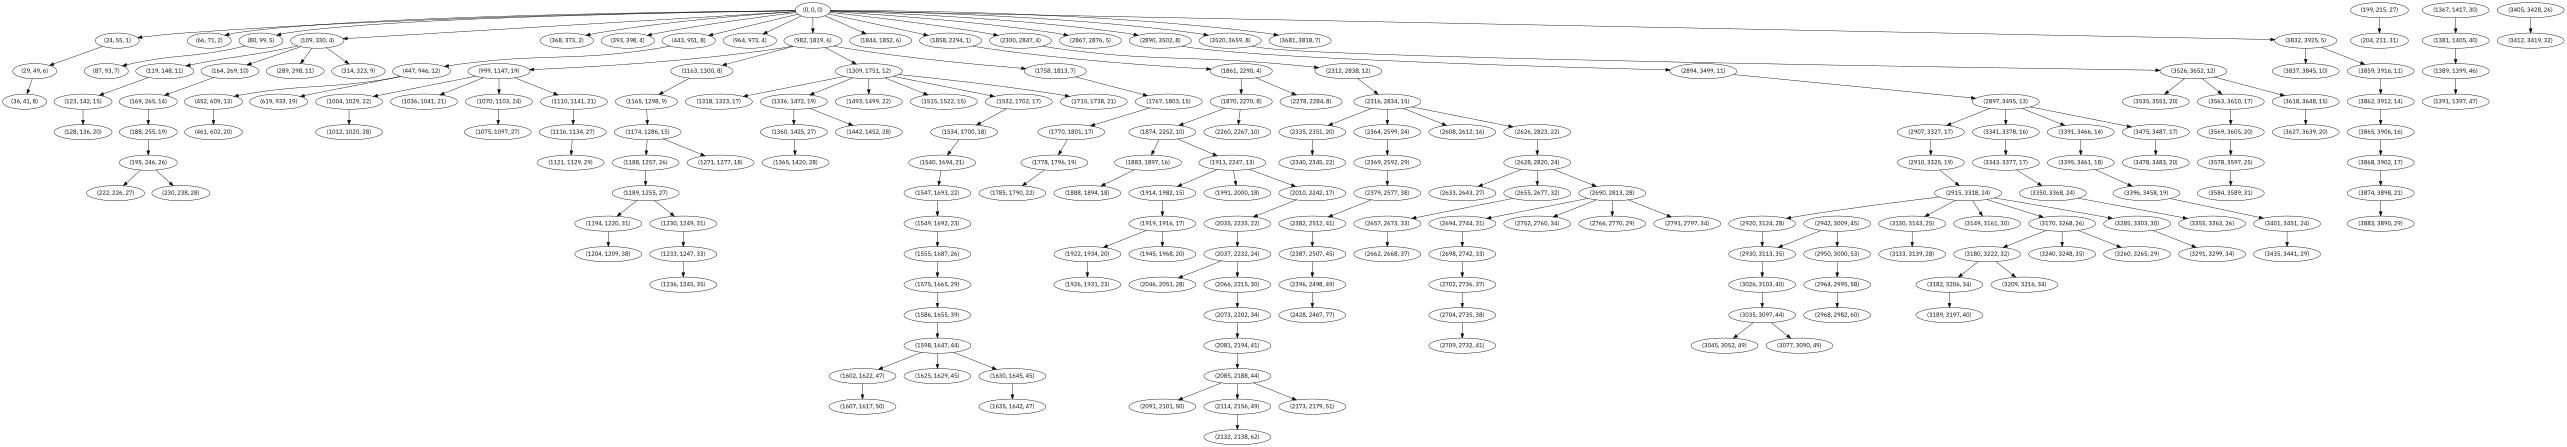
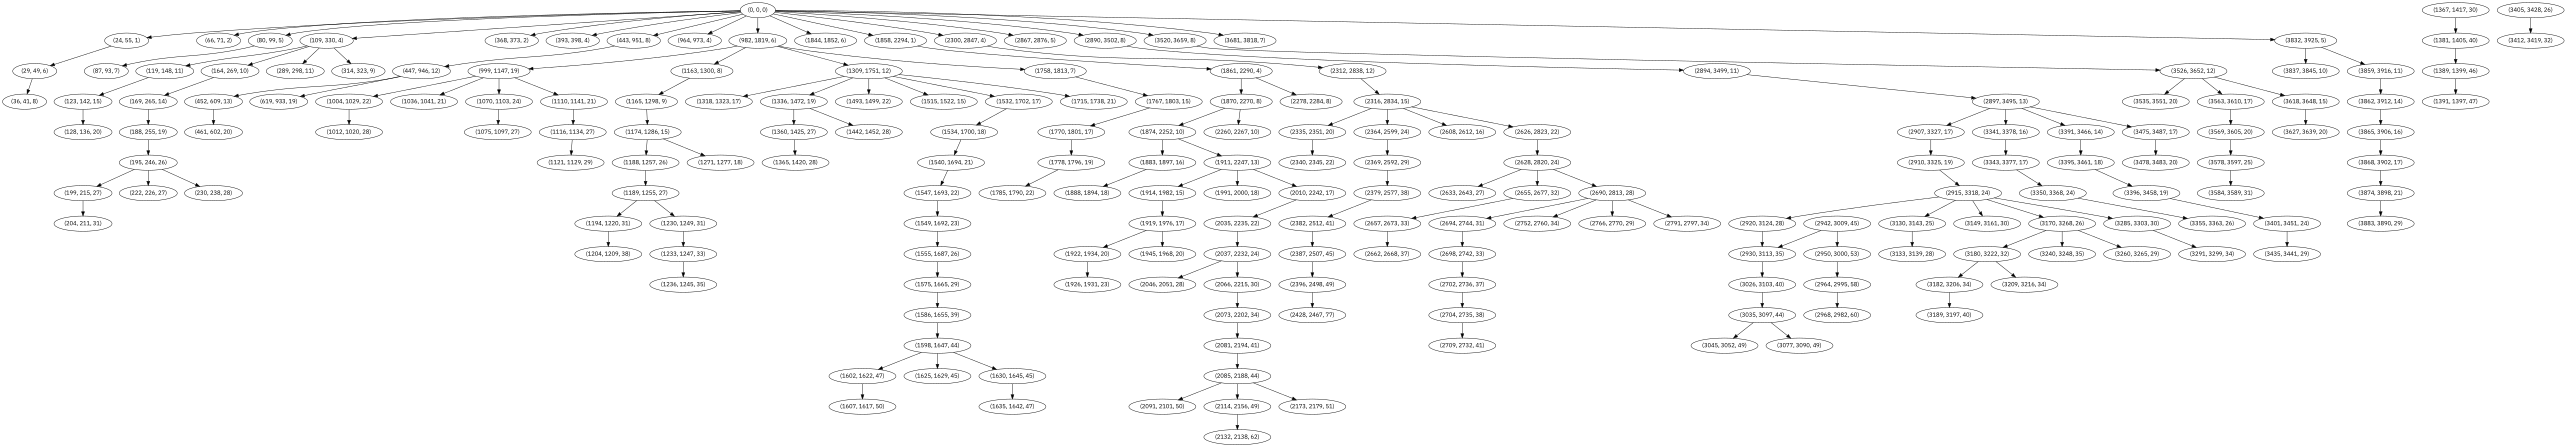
  digraph {
    fontname="IBM Plex Sans"
    node [fontname="IBM Plex Sans"]
    edge [fontname="IBM Plex Sans"]
    "(0, 0, 0)"
    "(24, 55, 1)"
    "(66, 71, 2)"
    "(80, 99, 5)"
    "(109, 330, 4)"
    "(368, 373, 2)"
    "(393, 398, 4)"
    "(443, 951, 8)"
    "(964, 973, 4)"
    "(982, 1819, 6)"
    "(1844, 1852, 6)"
    "(1858, 2294, 1)"
    "(2300, 2847, 4)"
    "(2867, 2876, 5)"
    "(2890, 3502, 8)"
    "(3520, 3659, 8)"
    "(3681, 3818, 7)"
    "(3832, 3925, 5)"
    "(29, 49, 6)"
    "(87, 93, 7)"
    "(119, 148, 11)"
    "(164, 269, 10)"
    "(289, 298, 11)"
    "(314, 323, 9)"
    "(447, 946, 12)"
    "(999, 1147, 19)"
    "(1163, 1300, 8)"
    "(1309, 1751, 12)"
    "(1758, 1813, 7)"
    "(1861, 2290, 4)"
    "(2312, 2838, 12)"
    "(2894, 3499, 11)"
    "(3526, 3652, 12)"
    "(3837, 3845, 10)"
    "(3859, 3916, 11)"
    "(36, 41, 8)"
    "(123, 142, 15)"
    "(169, 265, 14)"
    "(128, 136, 20)"
    "(188, 255, 19)"
    "(195, 246, 26)"
    "(199, 215, 27)"
    "(222, 226, 27)"
    "(230, 238, 28)"
    "(204, 211, 31)"
    "(452, 609, 13)"
    "(619, 933, 19)"
    "(461, 602, 20)"
    "(1004, 1029, 22)"
    "(1036, 1041, 21)"
    "(1070, 1103, 24)"
    "(1110, 1141, 21)"
    "(1165, 1298, 9)"
    "(1318, 1323, 17)"
    "(1336, 1472, 19)"
    "(1493, 1499, 22)"
    "(1515, 1522, 15)"
    "(1532, 1702, 17)"
    "(1715, 1738, 21)"
    "(1767, 1803, 15)"
    "(1012, 1020, 28)"
    "(1075, 1097, 27)"
    "(1116, 1134, 27)"
    "(1121, 1129, 29)"
    "(1174, 1286, 15)"
    "(1188, 1257, 26)"
    "(1271, 1277, 18)"
    "(1189, 1255, 27)"
    "(1194, 1220, 31)"
    "(1230, 1249, 31)"
    "(1204, 1209, 38)"
    "(1233, 1247, 33)"
    "(1236, 1245, 35)"
    "(1360, 1425, 27)"
    "(1442, 1452, 28)"
    "(1534, 1700, 18)"
    "(1365, 1420, 28)"
    "(1367, 1417, 30)"
    "(1381, 1405, 40)"
    "(1389, 1399, 46)"
    "(1391, 1397, 47)"
    "(1540, 1694, 21)"
    "(1547, 1693, 22)"
    "(1549, 1692, 23)"
    "(1555, 1687, 26)"
    "(1575, 1665, 29)"
    "(1586, 1655, 39)"
    "(1598, 1647, 44)"
    "(1602, 1622, 47)"
    "(1625, 1629, 45)"
    "(1630, 1645, 45)"
    "(1607, 1617, 50)"
    "(1635, 1642, 47)"
    "(1770, 1801, 17)"
    "(1778, 1796, 19)"
    "(1785, 1790, 22)"
    "(1870, 2270, 8)"
    "(2278, 2284, 8)"
    "(1874, 2252, 10)"
    "(2260, 2267, 10)"
    "(1883, 1897, 16)"
    "(1911, 2247, 13)"
    "(1888, 1894, 18)"
    "(1914, 1982, 15)"
    "(1991, 2000, 18)"
    "(2010, 2242, 17)"
-   "(1919, 1976, 17)" [label="(1919, 1916, 17)"]
+   "(1919, 1976, 17)"
    "(2035, 2235, 22)"
    "(1922, 1934, 20)"
    "(1945, 1968, 20)"
    "(1926, 1931, 23)"
    "(2037, 2232, 24)"
    "(2046, 2051, 28)"
    "(2066, 2215, 30)"
    "(2073, 2202, 34)"
    "(2081, 2194, 41)"
    "(2085, 2188, 44)"
    "(2091, 2101, 50)"
    "(2114, 2156, 49)"
    "(2173, 2179, 51)"
    "(2132, 2138, 62)"
    "(2316, 2834, 15)"
    "(2335, 2351, 20)"
    "(2364, 2599, 24)"
    "(2608, 2612, 16)"
    "(2626, 2823, 22)"
    "(2340, 2345, 22)"
    "(2369, 2592, 29)"
    "(2628, 2820, 24)"
    "(2379, 2577, 38)"
    "(2382, 2512, 41)"
    "(2387, 2507, 45)"
    "(2396, 2498, 49)"
    "(2428, 2467, 77)"
    "(2633, 2643, 27)"
    "(2655, 2677, 32)"
    "(2690, 2813, 28)"
    "(2657, 2673, 33)"
    "(2694, 2744, 31)"
    "(2752, 2760, 34)"
    "(2766, 2770, 29)"
    "(2791, 2797, 34)"
    "(2662, 2668, 37)"
    "(2698, 2742, 33)"
    "(2702, 2736, 37)"
    "(2704, 2735, 38)"
    "(2709, 2732, 41)"
    "(2897, 3495, 13)"
    "(2907, 3327, 17)"
    "(3341, 3378, 16)"
    "(3391, 3466, 14)"
    "(3475, 3487, 17)"
    "(2910, 3325, 19)"
    "(3343, 3377, 17)"
    "(3395, 3461, 18)"
    "(3478, 3483, 20)"
    "(2915, 3318, 24)"
    "(2920, 3124, 28)"
    "(3130, 3143, 25)"
    "(3149, 3161, 30)"
    "(3170, 3268, 26)"
    "(3285, 3303, 30)"
    "(2930, 3113, 35)"
    "(3133, 3139, 28)"
    "(3180, 3222, 32)"
    "(3240, 3248, 35)"
    "(3260, 3265, 29)"
    "(3291, 3299, 34)"
    "(3026, 3103, 40)"
    "(2942, 3009, 45)"
    "(2950, 3000, 53)"
    "(3035, 3097, 44)"
    "(2964, 2995, 58)"
    "(2968, 2982, 60)"
    "(3045, 3052, 49)"
    "(3077, 3090, 49)"
    "(3182, 3206, 34)"
    "(3209, 3216, 34)"
    "(3189, 3197, 40)"
    "(3350, 3368, 24)"
    "(3355, 3363, 26)"
    "(3396, 3458, 19)"
    "(3401, 3451, 24)"
    "(3435, 3441, 29)"
    "(3405, 3428, 26)"
    "(3412, 3419, 32)"
    "(3535, 3551, 20)"
    "(3563, 3610, 17)"
    "(3618, 3648, 15)"
    "(3569, 3605, 20)"
    "(3627, 3639, 20)"
    "(3578, 3597, 25)"
    "(3584, 3589, 31)"
    "(3862, 3912, 14)"
    "(3865, 3906, 16)"
    "(3868, 3902, 17)"
    "(3874, 3898, 21)"
    "(3883, 3890, 29)"
    "(0, 0, 0)" -> "(24, 55, 1)"
    "(0, 0, 0)" -> "(66, 71, 2)"
    "(0, 0, 0)" -> "(80, 99, 5)"
    "(0, 0, 0)" -> "(109, 330, 4)"
    "(0, 0, 0)" -> "(368, 373, 2)"
    "(0, 0, 0)" -> "(393, 398, 4)"
    "(0, 0, 0)" -> "(443, 951, 8)"
    "(0, 0, 0)" -> "(964, 973, 4)"
    "(0, 0, 0)" -> "(982, 1819, 6)"
    "(0, 0, 0)" -> "(1844, 1852, 6)"
    "(0, 0, 0)" -> "(1858, 2294, 1)"
    "(0, 0, 0)" -> "(2300, 2847, 4)"
    "(0, 0, 0)" -> "(2867, 2876, 5)"
    "(0, 0, 0)" -> "(2890, 3502, 8)"
    "(0, 0, 0)" -> "(3520, 3659, 8)"
    "(0, 0, 0)" -> "(3681, 3818, 7)"
    "(0, 0, 0)" -> "(3832, 3925, 5)"
    "(24, 55, 1)" -> "(29, 49, 6)"
    "(80, 99, 5)" -> "(87, 93, 7)"
    "(109, 330, 4)" -> "(119, 148, 11)"
    "(109, 330, 4)" -> "(164, 269, 10)"
    "(109, 330, 4)" -> "(289, 298, 11)"
    "(109, 330, 4)" -> "(314, 323, 9)"
    "(443, 951, 8)" -> "(447, 946, 12)"
    "(982, 1819, 6)" -> "(999, 1147, 19)"
    "(982, 1819, 6)" -> "(1163, 1300, 8)"
    "(982, 1819, 6)" -> "(1309, 1751, 12)"
    "(982, 1819, 6)" -> "(1758, 1813, 7)"
    "(1858, 2294, 1)" -> "(1861, 2290, 4)"
    "(2300, 2847, 4)" -> "(2312, 2838, 12)"
    "(2890, 3502, 8)" -> "(2894, 3499, 11)"
    "(3520, 3659, 8)" -> "(3526, 3652, 12)"
    "(3832, 3925, 5)" -> "(3837, 3845, 10)"
    "(3832, 3925, 5)" -> "(3859, 3916, 11)"
    "(29, 49, 6)" -> "(36, 41, 8)"
    "(119, 148, 11)" -> "(123, 142, 15)"
    "(164, 269, 10)" -> "(169, 265, 14)"
    "(447, 946, 12)" -> "(452, 609, 13)"
    "(447, 946, 12)" -> "(619, 933, 19)"
    "(999, 1147, 19)" -> "(1004, 1029, 22)"
    "(999, 1147, 19)" -> "(1036, 1041, 21)"
    "(999, 1147, 19)" -> "(1070, 1103, 24)"
    "(999, 1147, 19)" -> "(1110, 1141, 21)"
    "(1163, 1300, 8)" -> "(1165, 1298, 9)"
    "(1309, 1751, 12)" -> "(1318, 1323, 17)"
    "(1309, 1751, 12)" -> "(1336, 1472, 19)"
    "(1309, 1751, 12)" -> "(1493, 1499, 22)"
    "(1309, 1751, 12)" -> "(1515, 1522, 15)"
    "(1309, 1751, 12)" -> "(1532, 1702, 17)"
    "(1309, 1751, 12)" -> "(1715, 1738, 21)"
    "(1758, 1813, 7)" -> "(1767, 1803, 15)"
    "(1861, 2290, 4)" -> "(1870, 2270, 8)"
    "(1861, 2290, 4)" -> "(2278, 2284, 8)"
    "(2312, 2838, 12)" -> "(2316, 2834, 15)"
    "(2894, 3499, 11)" -> "(2897, 3495, 13)"
    "(3526, 3652, 12)" -> "(3535, 3551, 20)"
    "(3526, 3652, 12)" -> "(3563, 3610, 17)"
    "(3526, 3652, 12)" -> "(3618, 3648, 15)"
    "(3859, 3916, 11)" -> "(3862, 3912, 14)"
    "(123, 142, 15)" -> "(128, 136, 20)"
    "(169, 265, 14)" -> "(188, 255, 19)"
    "(188, 255, 19)" -> "(195, 246, 26)"
+   "(195, 246, 26)" -> "(199, 215, 27)"
    "(195, 246, 26)" -> "(222, 226, 27)"
    "(195, 246, 26)" -> "(230, 238, 28)"
    "(199, 215, 27)" -> "(204, 211, 31)"
    "(452, 609, 13)" -> "(461, 602, 20)"
    "(1004, 1029, 22)" -> "(1012, 1020, 28)"
    "(1070, 1103, 24)" -> "(1075, 1097, 27)"
    "(1110, 1141, 21)" -> "(1116, 1134, 27)"
    "(1165, 1298, 9)" -> "(1174, 1286, 15)"
    "(1336, 1472, 19)" -> "(1360, 1425, 27)"
    "(1336, 1472, 19)" -> "(1442, 1452, 28)"
    "(1532, 1702, 17)" -> "(1534, 1700, 18)"
    "(1767, 1803, 15)" -> "(1770, 1801, 17)"
    "(1116, 1134, 27)" -> "(1121, 1129, 29)"
    "(1174, 1286, 15)" -> "(1188, 1257, 26)"
    "(1174, 1286, 15)" -> "(1271, 1277, 18)"
    "(1188, 1257, 26)" -> "(1189, 1255, 27)"
    "(1189, 1255, 27)" -> "(1194, 1220, 31)"
    "(1189, 1255, 27)" -> "(1230, 1249, 31)"
    "(1194, 1220, 31)" -> "(1204, 1209, 38)"
    "(1230, 1249, 31)" -> "(1233, 1247, 33)"
    "(1233, 1247, 33)" -> "(1236, 1245, 35)"
    "(1360, 1425, 27)" -> "(1365, 1420, 28)"
    "(1534, 1700, 18)" -> "(1540, 1694, 21)"
    "(1367, 1417, 30)" -> "(1381, 1405, 40)"
    "(1381, 1405, 40)" -> "(1389, 1399, 46)"
    "(1389, 1399, 46)" -> "(1391, 1397, 47)"
    "(1540, 1694, 21)" -> "(1547, 1693, 22)"
    "(1547, 1693, 22)" -> "(1549, 1692, 23)"
    "(1549, 1692, 23)" -> "(1555, 1687, 26)"
    "(1555, 1687, 26)" -> "(1575, 1665, 29)"
    "(1575, 1665, 29)" -> "(1586, 1655, 39)"
    "(1586, 1655, 39)" -> "(1598, 1647, 44)"
    "(1598, 1647, 44)" -> "(1602, 1622, 47)"
    "(1598, 1647, 44)" -> "(1625, 1629, 45)"
    "(1598, 1647, 44)" -> "(1630, 1645, 45)"
    "(1602, 1622, 47)" -> "(1607, 1617, 50)"
    "(1630, 1645, 45)" -> "(1635, 1642, 47)"
    "(1770, 1801, 17)" -> "(1778, 1796, 19)"
    "(1778, 1796, 19)" -> "(1785, 1790, 22)"
    "(1870, 2270, 8)" -> "(1874, 2252, 10)"
    "(1870, 2270, 8)" -> "(2260, 2267, 10)"
    "(1874, 2252, 10)" -> "(1883, 1897, 16)"
    "(1874, 2252, 10)" -> "(1911, 2247, 13)"
    "(1883, 1897, 16)" -> "(1888, 1894, 18)"
    "(1911, 2247, 13)" -> "(1914, 1982, 15)"
    "(1911, 2247, 13)" -> "(1991, 2000, 18)"
    "(1911, 2247, 13)" -> "(2010, 2242, 17)"
    "(1914, 1982, 15)" -> "(1919, 1976, 17)"
    "(2010, 2242, 17)" -> "(2035, 2235, 22)"
    "(1919, 1976, 17)" -> "(1922, 1934, 20)"
    "(1919, 1976, 17)" -> "(1945, 1968, 20)"
    "(2035, 2235, 22)" -> "(2037, 2232, 24)"
    "(1922, 1934, 20)" -> "(1926, 1931, 23)"
    "(2037, 2232, 24)" -> "(2046, 2051, 28)"
    "(2037, 2232, 24)" -> "(2066, 2215, 30)"
    "(2066, 2215, 30)" -> "(2073, 2202, 34)"
    "(2073, 2202, 34)" -> "(2081, 2194, 41)"
    "(2081, 2194, 41)" -> "(2085, 2188, 44)"
    "(2085, 2188, 44)" -> "(2091, 2101, 50)"
    "(2085, 2188, 44)" -> "(2114, 2156, 49)"
    "(2085, 2188, 44)" -> "(2173, 2179, 51)"
    "(2114, 2156, 49)" -> "(2132, 2138, 62)"
    "(2316, 2834, 15)" -> "(2335, 2351, 20)"
    "(2316, 2834, 15)" -> "(2364, 2599, 24)"
    "(2316, 2834, 15)" -> "(2608, 2612, 16)"
    "(2316, 2834, 15)" -> "(2626, 2823, 22)"
    "(2335, 2351, 20)" -> "(2340, 2345, 22)"
    "(2364, 2599, 24)" -> "(2369, 2592, 29)"
    "(2626, 2823, 22)" -> "(2628, 2820, 24)"
    "(2369, 2592, 29)" -> "(2379, 2577, 38)"
    "(2628, 2820, 24)" -> "(2633, 2643, 27)"
    "(2628, 2820, 24)" -> "(2655, 2677, 32)"
    "(2628, 2820, 24)" -> "(2690, 2813, 28)"
    "(2379, 2577, 38)" -> "(2382, 2512, 41)"
    "(2382, 2512, 41)" -> "(2387, 2507, 45)"
    "(2387, 2507, 45)" -> "(2396, 2498, 49)"
    "(2396, 2498, 49)" -> "(2428, 2467, 77)"
    "(2655, 2677, 32)" -> "(2657, 2673, 33)"
    "(2690, 2813, 28)" -> "(2694, 2744, 31)"
    "(2690, 2813, 28)" -> "(2752, 2760, 34)"
    "(2690, 2813, 28)" -> "(2766, 2770, 29)"
    "(2690, 2813, 28)" -> "(2791, 2797, 34)"
    "(2657, 2673, 33)" -> "(2662, 2668, 37)"
    "(2694, 2744, 31)" -> "(2698, 2742, 33)"
    "(2698, 2742, 33)" -> "(2702, 2736, 37)"
    "(2702, 2736, 37)" -> "(2704, 2735, 38)"
    "(2704, 2735, 38)" -> "(2709, 2732, 41)"
    "(2897, 3495, 13)" -> "(2907, 3327, 17)"
    "(2897, 3495, 13)" -> "(3341, 3378, 16)"
    "(2897, 3495, 13)" -> "(3391, 3466, 14)"
    "(2897, 3495, 13)" -> "(3475, 3487, 17)"
    "(2907, 3327, 17)" -> "(2910, 3325, 19)"
    "(3341, 3378, 16)" -> "(3343, 3377, 17)"
    "(3391, 3466, 14)" -> "(3395, 3461, 18)"
    "(3475, 3487, 17)" -> "(3478, 3483, 20)"
    "(2910, 3325, 19)" -> "(2915, 3318, 24)"
    "(3343, 3377, 17)" -> "(3350, 3368, 24)"
    "(3395, 3461, 18)" -> "(3396, 3458, 19)"
    "(2915, 3318, 24)" -> "(2920, 3124, 28)"
    "(2915, 3318, 24)" -> "(3130, 3143, 25)"
    "(2915, 3318, 24)" -> "(3149, 3161, 30)"
    "(2915, 3318, 24)" -> "(3170, 3268, 26)"
    "(2915, 3318, 24)" -> "(3285, 3303, 30)"
    "(2920, 3124, 28)" -> "(2930, 3113, 35)"
    "(3130, 3143, 25)" -> "(3133, 3139, 28)"
    "(3170, 3268, 26)" -> "(3180, 3222, 32)"
    "(3170, 3268, 26)" -> "(3240, 3248, 35)"
    "(3170, 3268, 26)" -> "(3260, 3265, 29)"
    "(3285, 3303, 30)" -> "(3291, 3299, 34)"
    "(2930, 3113, 35)" -> "(3026, 3103, 40)"
    "(3180, 3222, 32)" -> "(3182, 3206, 34)"
    "(3180, 3222, 32)" -> "(3209, 3216, 34)"
    "(3026, 3103, 40)" -> "(3035, 3097, 44)"
    "(2942, 3009, 45)" -> "(2930, 3113, 35)"
    "(2942, 3009, 45)" -> "(2950, 3000, 53)"
    "(2950, 3000, 53)" -> "(2964, 2995, 58)"
    "(3035, 3097, 44)" -> "(3045, 3052, 49)"
    "(3035, 3097, 44)" -> "(3077, 3090, 49)"
    "(2964, 2995, 58)" -> "(2968, 2982, 60)"
    "(3182, 3206, 34)" -> "(3189, 3197, 40)"
    "(3350, 3368, 24)" -> "(3355, 3363, 26)"
    "(3396, 3458, 19)" -> "(3401, 3451, 24)"
    "(3401, 3451, 24)" -> "(3435, 3441, 29)"
    "(3405, 3428, 26)" -> "(3412, 3419, 32)"
    "(3563, 3610, 17)" -> "(3569, 3605, 20)"
    "(3618, 3648, 15)" -> "(3627, 3639, 20)"
    "(3569, 3605, 20)" -> "(3578, 3597, 25)"
    "(3578, 3597, 25)" -> "(3584, 3589, 31)"
    "(3862, 3912, 14)" -> "(3865, 3906, 16)"
    "(3865, 3906, 16)" -> "(3868, 3902, 17)"
    "(3868, 3902, 17)" -> "(3874, 3898, 21)"
    "(3874, 3898, 21)" -> "(3883, 3890, 29)"
  }
